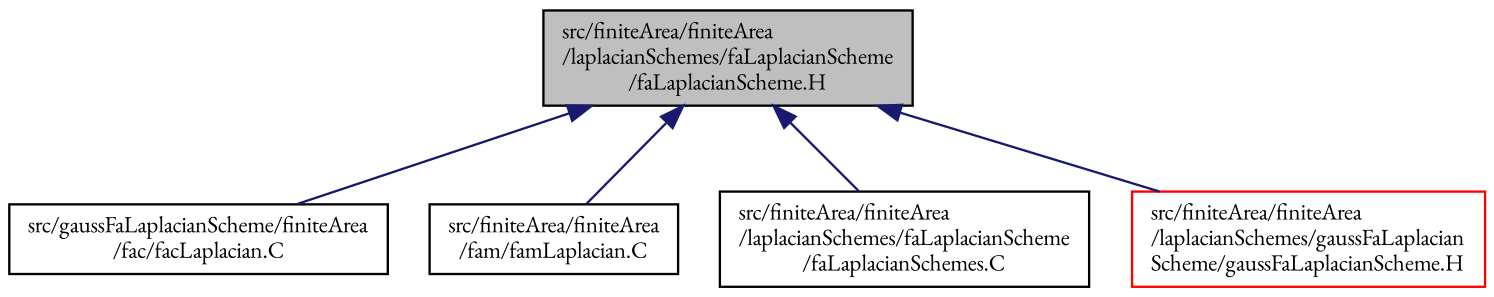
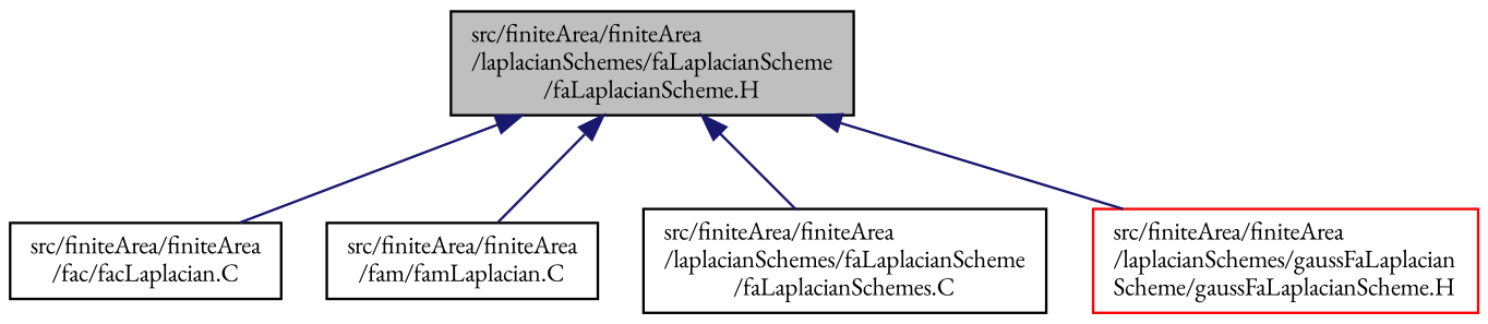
  digraph {
    fontname="EB Garamond"
    node [color=black fontname="EB Garamond" fontsize=10 shape=record]
    edge [color=midnightblue dir=back fontname="EB Garamond" fontsize=10 labelfontname=Helvetica labelfontsize=10 style=solid]
    n1 [fillcolor=grey75 fontcolor=black height=0.2 label="src/finiteArea/finiteArea\l/laplacianSchemes/faLaplacianScheme\l/faLaplacianScheme.H" style=filled width=0.4]
-   n2 [height=0.2 label="src/gaussFaLaplacianScheme/finiteArea\l/fac/facLaplacian.C" width=0.4]
+   n2 [height=0.2 label="src/finiteArea/finiteArea\l/fac/facLaplacian.C" width=0.4]
    n3 [height=0.2 label="src/finiteArea/finiteArea\l/fam/famLaplacian.C" width=0.4]
    n4 [height=0.2 label="src/finiteArea/finiteArea\l/laplacianSchemes/faLaplacianScheme\l/faLaplacianSchemes.C" width=0.4]
    n5 [color=red height=0.2 label="src/finiteArea/finiteArea\l/laplacianSchemes/gaussFaLaplacian\lScheme/gaussFaLaplacianScheme.H" width=0.4]
    n1 -> n2
    n1 -> n3
    n1 -> n4
    n1 -> n5
  }
